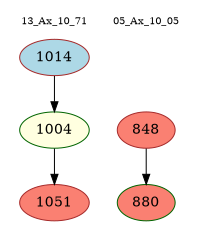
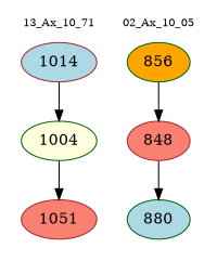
  digraph {
    node [color=brown fillcolor=lightblue style=filled]
    edge [color=black]
    n1 [label=1014]
    n2 [color=darkgreen fillcolor=lightyellow label=1004]
    n3 [fillcolor=salmon label=1051]
+   n4 [color=darkgreen fillcolor=orange label=856]
    n5 [fillcolor=salmon label=848]
-   n6 [color=darkgreen fillcolor=salmon label=880]
+   n6 [color=darkgreen label=880]
    subgraph cluster_1 {
      color=white
      fontsize=10
      label="13_Ax_10_71"
      n1
      n2
      n3
    }
    subgraph cluster_2 {
      color=white
      fontsize=10
-     label="05_Ax_10_05"
+     label="02_Ax_10_05"
+     n4
      n5
      n6
    }
    n1 -> n2
    n2 -> n3
+   n4 -> n5
    n5 -> n6
  }
